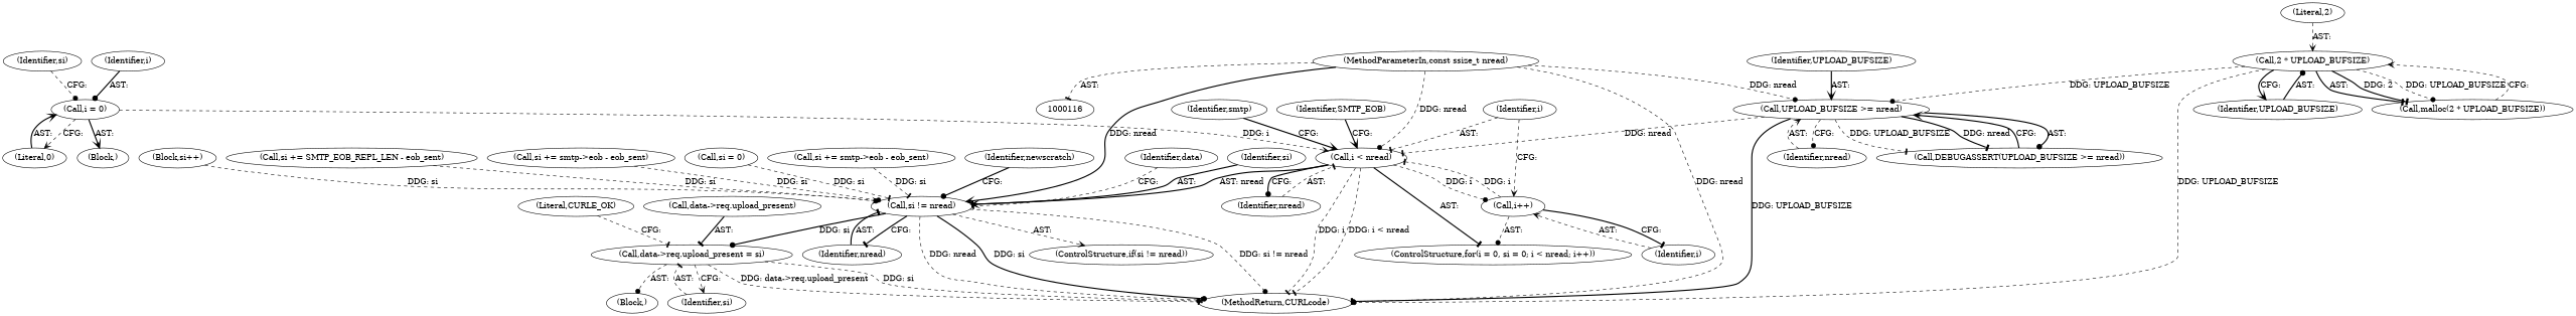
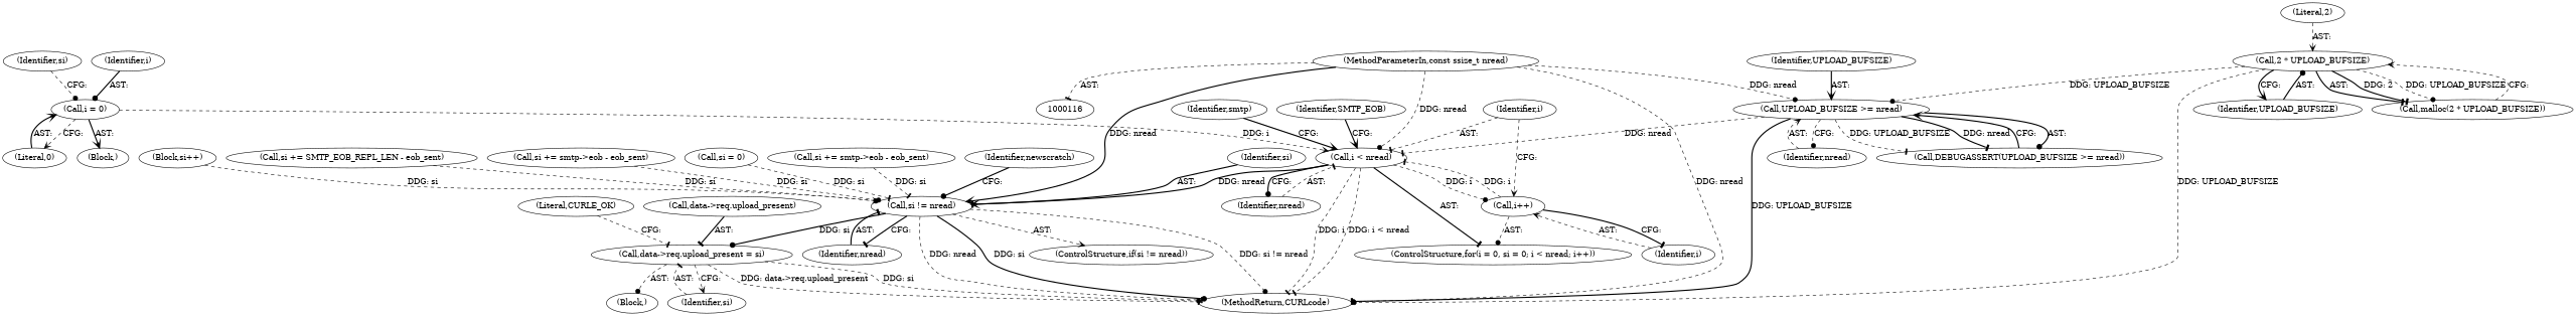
  digraph {
    edge [arrowhead=tee style=dashed]
    n1 [label="(Call,i < nread)"]
    n2 [label="(Call,i++)"]
    n3 [label="(Call,si != nread)"]
    n4 [label="(Identifier,nread)"]
    n5 [label="(MethodReturn,CURLcode)"]
    n6 [label="(ControlStructure,for(i = 0, si = 0; i < nread; i++))"]
    n7 [label="(Identifier,i)"]
    n8 [label="(Call,data->req.upload_present = si)"]
    n9 [label="(ControlStructure,if(si != nread))"]
    n10 [label="(Identifier,nread)"]
    n11 [label="(Call,i = 0)"]
    n12 [label="(Block,)"]
    n13 [label="(Literal,0)"]
    n14 [label="(Call,UPLOAD_BUFSIZE >= nread)"]
    n15 [label="(Identifier,nread)"]
    n16 [label="(Call,DEBUGASSERT(UPLOAD_BUFSIZE >= nread))"]
    n17 [label="(Call,2 * UPLOAD_BUFSIZE)"]
    n18 [label="(Identifier,UPLOAD_BUFSIZE)"]
    n19 [label="(Call,malloc(2 * UPLOAD_BUFSIZE))"]
    n20 [label="(MethodParameterIn,const ssize_t nread)"]
    1000116
    n22 [label="(Identifier,si)"]
    n23 [label="(Block,)"]
-   n24 [label="(Identifier,data)"]
    n25 [label="(Identifier,si)"]
    n26 [label="(Block,si++)"]
    n27 [label="(Literal,CURLE_OK)"]
    n28 [label="(Call,data->req.upload_present)"]
    n29 [label="(Identifier,i)"]
    n30 [label="(Call,si += SMTP_EOB_REPL_LEN - eob_sent)"]
    n31 [label="(Call,si += smtp->eob - eob_sent)"]
    n32 [label="(Literal,2)"]
    n33 [label="(Identifier,si)"]
    n34 [label="(Identifier,SMTP_EOB)"]
    n35 [label="(Identifier,smtp)"]
    n36 [label="(Call,si = 0)"]
    n37 [label="(Identifier,i)"]
    n38 [label="(Call,si += smtp->eob - eob_sent)"]
    n39 [label="(Identifier,UPLOAD_BUFSIZE)"]
    n40 [label="(Identifier,newscratch)"]
    n1 -> n2 [arrowhead=dot label="DDG: i"]
-   n1 -> n3 [arrowhead=vee label="AST: nread" style=bold]
+   n1 -> n3 [arrowhead=vee label="DDG: nread" style=bold]
    n1 -> n4 [arrowhead=dot label="CFG: " style=bold]
    n1 -> n5 [label="DDG: i"]
    n1 -> n5 [label="DDG: i < nread"]
    n1 -> n6 [label="AST: " style=bold]
    n2 -> n1 [label="DDG: i"]
    n2 -> n6 [arrowhead=dot label="AST: "]
    n2 -> n7 [label="CFG: " style=bold]
    n3 -> n5 [label="DDG: nread"]
    n3 -> n5 [arrowhead=dot label="DDG: si" style=bold]
    n3 -> n5 [arrowhead=dot label="DDG: si != nread"]
    n3 -> n8 [arrowhead=dot label="DDG: si" style=bold]
    n3 -> n9 [arrowhead=vee label="AST: "]
    n3 -> n10 [label="CFG: " style=bold]
    n4 -> n1 [label="AST: "]
    n7 -> n2 [arrowhead=vee label="AST: "]
    n8 -> n5 [arrowhead=dot label="DDG: si"]
    n8 -> n5 [label="DDG: data->req.upload_present"]
    n8 -> n22 [arrowhead=vee label="CFG: "]
    n8 -> n23 [arrowhead=dot label="AST: "]
    n10 -> n3 [label="AST: " style=bold]
    n11 -> n1 [arrowhead=vee label="DDG: i"]
    n11 -> n12 [arrowhead=vee label="AST: " style=bold]
    n11 -> n13 [arrowhead=vee label="CFG: "]
    n13 -> n11 [arrowhead=vee label="AST: " style=bold]
    n14 -> n1 [label="DDG: nread"]
    n14 -> n5 [label="DDG: UPLOAD_BUFSIZE" style=bold]
    n14 -> n15 [arrowhead=dot label="CFG: "]
    n14 -> n16 [arrowhead=dot label="AST: " style=bold]
    n14 -> n16 [label="DDG: UPLOAD_BUFSIZE"]
    n14 -> n16 [label="DDG: nread" style=bold]
    n15 -> n14 [arrowhead=vee label="AST: "]
    n16 -> n14 [arrowhead=vee label="CFG: " style=bold]
    n17 -> n5 [arrowhead=dot label="DDG: UPLOAD_BUFSIZE"]
    n17 -> n14 [arrowhead=dot label="DDG: UPLOAD_BUFSIZE"]
    n17 -> n18 [arrowhead=vee label="CFG: " style=bold]
    n17 -> n19 [label="AST: " style=bold]
    n17 -> n19 [label="DDG: 2" style=bold]
    n17 -> n19 [arrowhead=dot label="DDG: UPLOAD_BUFSIZE"]
    n18 -> n17 [arrowhead=dot label="AST: " style=bold]
    n19 -> n17 [arrowhead=vee label="CFG: "]
    n20 -> n1 [arrowhead=dot label="DDG: nread"]
    n20 -> n3 [arrowhead=vee label="DDG: nread" style=bold]
    n20 -> n5 [arrowhead=dot label="DDG: nread"]
    n20 -> n14 [arrowhead=dot label="DDG: nread"]
    n20 -> 1000116 [label="AST: "]
    n22 -> n8 [label="AST: "]
-   n24 -> n3 [label="CFG: "]
    n25 -> n3 [label="AST: " style=bold]
    n26 -> n3 [arrowhead=vee label="DDG: si"]
    n27 -> n8 [label="CFG: "]
    n28 -> n8 [label="AST: " style=bold]
    n29 -> n1 [label="AST: "]
    n29 -> n2 [arrowhead=vee label="CFG: "]
    n30 -> n3 [arrowhead=dot label="DDG: si"]
    n31 -> n3 [arrowhead=dot label="DDG: si"]
    n32 -> n17 [arrowhead=vee label="AST: "]
    n33 -> n11 [arrowhead=dot label="CFG: "]
    n34 -> n1 [arrowhead=vee label="CFG: " style=bold]
    n35 -> n1 [arrowhead=vee label="CFG: " style=bold]
    n36 -> n3 [label="DDG: si"]
    n37 -> n11 [arrowhead=dot label="AST: " style=bold]
    n38 -> n3 [label="DDG: si"]
    n39 -> n14 [arrowhead=vee label="AST: " style=bold]
    n40 -> n3 [arrowhead=dot label="CFG: " style=bold]
  }
